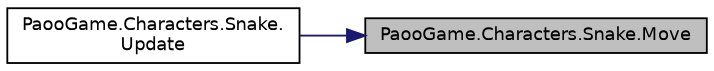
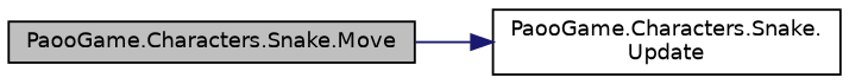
  digraph {
    rankdir=RL
    node [color=black fontname=Helvetica fontsize=10 shape=record style=filled]
    n1 [fillcolor=grey75 fontcolor=black height=0.2 label="PaooGame.Characters.Snake.Move" width=0.4]
    n2 [fillcolor=white height=0.2 label="PaooGame.Characters.Snake.\lUpdate" width=0.4]
-   n1 -> n2 [color=midnightblue dir=back fontname=Helvetica fontsize=10 labelfontname=Helvetica labelfontsize=10 style=solid]
+   n2 -> n1 [color=midnightblue dir=back fontname=Helvetica fontsize=10 labelfontname=Helvetica labelfontsize=10 style=solid]
  }
